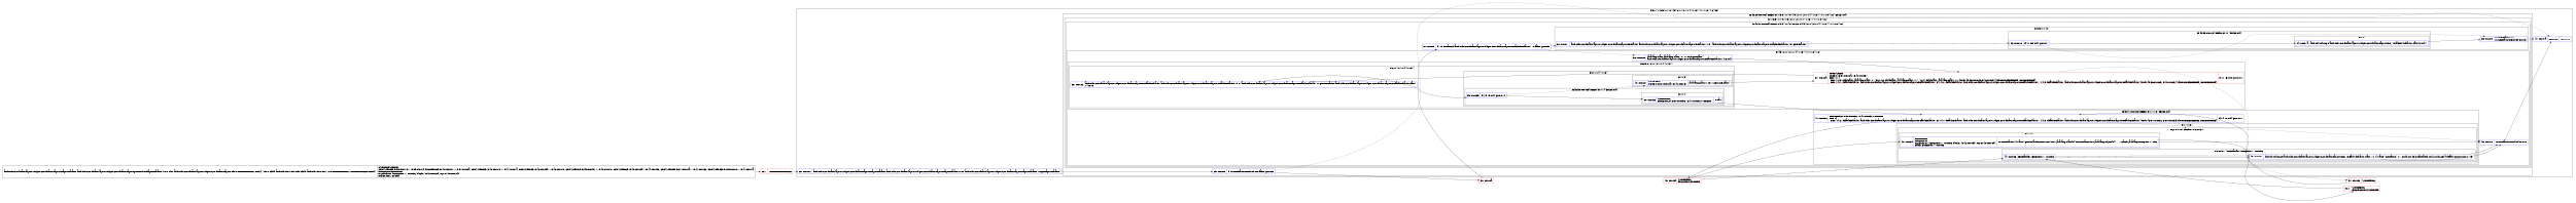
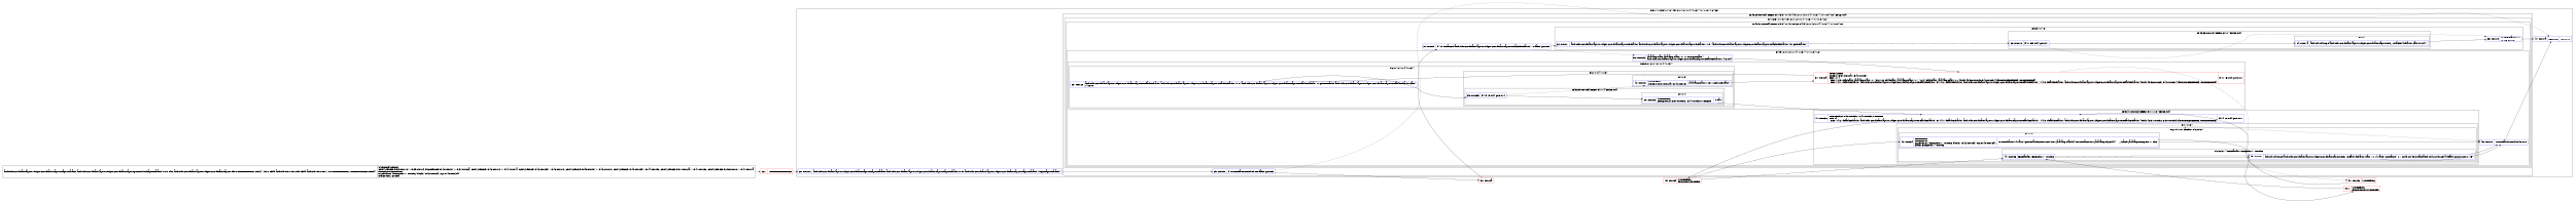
  digraph {
    rankdir=LR
    node [color=blue shape=record]
    n1 [label="{34\:\ 0x001a|android.util.Log.e(androidx.coordinatorlayout.widget.CoordinatorLayout.TAG, \"Attached behavior class is null\")\l}"]
    n2 [label="{33\:\ 0x0018|if (r1 == null) goto L7\l}"]
    n3 [label="{32\:\ 0x0011|androidx.coordinatorlayout.widget.CoordinatorLayout$Behavior androidx.coordinatorlayout.widget.CoordinatorLayout.Behavior r1 = ((androidx.coordinatorlayout.widget.CoordinatorLayout.AttachedBehavior) r9).getBehavior()\l}"]
-   n4 [label="{35\:\ 0x001f|r0.setBehavior(r1)\lr0.mBehaviorResolved = true\l}"]
+   n4 [label="{35\:\ 0x001f|r0.setBehavior(r1)\lr0.top = true\l}"]
    n5 [label="{50\:\ 0x003c|SYNTHETIC\lEDGE_INSN: B:50:0x003c\-\>B:41:0x003c ?: BREAK  \l|break\l}"]
    n6 [label="{39\:\ 0x0035|if (r5 != null) goto L14\l}"]
    n7 [label="{40\:\ 0x0037|LOOP_END\lLOOP:0: B:37:0x002a\-\>B:40:0x0037\l|java.lang.Class r1 = r1.getSuperclass()\l}"]
    n8 [label="{38\:\ 0x002c|androidx.coordinatorlayout.widget.CoordinatorLayout$DefaultBehavior androidx.coordinatorlayout.widget.CoordinatorLayout.DefaultBehavior r5 = (androidx.coordinatorlayout.widget.CoordinatorLayout.DefaultBehavior) r1.getAnnotation(androidx.coordinatorlayout.widget.CoordinatorLayout.DefaultBehavior.class)\lr4 = r5\l}"]
    n9 [color=red label="{37\:\ 0x002a|LOOP_START\lLOOP:0: B:37:0x002a\-\>B:40:0x0037\lPHI: r1 r4 \l  PHI: (r1v3 'childClass' java.lang.Class\<?\>) = (r1v2 'childClass' java.lang.Class\<?\>), (r1v4 'childClass' java.lang.Class\<?\>) binds: [B:36:0x0025, B:40:0x0037] A[DONT_GENERATE, DONT_INLINE]\l  PHI: (r4v1 'defaultBehavior' androidx.coordinatorlayout.widget.CoordinatorLayout$DefaultBehavior) = (r4v0 'defaultBehavior' androidx.coordinatorlayout.widget.CoordinatorLayout$DefaultBehavior), (r4v3 'defaultBehavior' androidx.coordinatorlayout.widget.CoordinatorLayout$DefaultBehavior) binds: [B:36:0x0025, B:40:0x0037] A[DONT_GENERATE, DONT_INLINE]\l|if (r1 != null) goto L11\l}"]
    n10 [label="{42\:\ 0x003f|TRY_ENTER\lTRY_LEAVE\lTryCatch #0 \{Exception \-\> 0x0056, blocks: (B:42:0x003f), top: B:48:0x003f \}\lCatch: Exception \-\> 0x0056\l|r0.setBehavior(r4.value().getDeclaredConstructor(new java.lang.Class[0]).newInstance(new java.lang.Object[0]))     \/\/ Catch: java.lang.Exception \-\> L56\l}"]
    n11 [label="{44\:\ 0x0056|ExcHandler: Exception \-\> 0x0056\l}"]
    n12 [label="{45\:\ 0x0057|android.util.Log.e(androidx.coordinatorlayout.widget.CoordinatorLayout.TAG, \"Default behavior class \" + r4.value().getName() + \" could not be instantiated. Did you forget a default constructor?\", r5)\l}"]
    n13 [label="{41\:\ 0x003c|EDGE_INSN: B:50:0x003c\-\>B:41:0x003c ?: BREAK  \lPHI: r4 \l  PHI: (r4v2 'defaultBehavior' androidx.coordinatorlayout.widget.CoordinatorLayout$DefaultBehavior) = (r4v1 'defaultBehavior' androidx.coordinatorlayout.widget.CoordinatorLayout$DefaultBehavior), (r4v3 'defaultBehavior' androidx.coordinatorlayout.widget.CoordinatorLayout$DefaultBehavior) binds: [B:51:0x003c, B:50:0x003c] A[DONT_GENERATE, DONT_INLINE]\l|if (r4 != null) goto L17\l}"]
    n14 [label="{36\:\ 0x0025|java.lang.Class java.lang.Class\<?\> r1 = r9.getClass()\landroidx.coordinatorlayout.widget.CoordinatorLayout.DefaultBehavior r4 = null\l}"]
    n15 [label="{46\:\ 0x0078|r0.mBehaviorResolved = true\l}"]
    n16 [label="{31\:\ 0x000f|if ((r9 instanceof androidx.coordinatorlayout.widget.CoordinatorLayout.AttachedBehavior) != false) goto L5\l}"]
    n17 [label="{29\:\ 0x0008|if (r0.mBehaviorResolved == false) goto L3\l}"]
    n18 [label="{28\:\ 0x0000|androidx.coordinatorlayout.widget.CoordinatorLayout$LayoutParams androidx.coordinatorlayout.widget.CoordinatorLayout.LayoutParams r0 = (androidx.coordinatorlayout.widget.CoordinatorLayout.LayoutParams) r9.getLayoutParams()\l}"]
    n19 [label="{47\:\ 0x007a|RETURN\l|return r0\l}"]
    n20 [color=red label="{51\:\ 0x003c|SYNTHETIC\l}"]
    n21 [color=red label="{49\:\ ?|SYNTHETIC\lEXC_BOTTOM_SPLITTER\l}"]
    n22 [color=red label="{48\:\ 0x003f|SYNTHETIC\lEXC_TOP_SPLITTER\l}"]
    n23 [color=red label="{30\:\ 0x000a}"]
    n24 [color=red label="{26\:\ ?|MTH_ENTER_BLOCK\l}"]
    n25 [label="{androidx.coordinatorlayout.widget.CoordinatorLayout$LayoutParams androidx.coordinatorlayout.widget.CoordinatorLayout.getResolvedLayoutParams((r8v0 'this' androidx.coordinatorlayout.widget.CoordinatorLayout A[IMMUTABLE_TYPE, THIS]), (r9v0 'child' android.view.View A[D('child' android.view.View), IMMUTABLE_TYPE, METHOD_ARGUMENT]))  | USE_LINES_HINTS\lCROSS_EDGE: B:33:0x0018 \-\> B:35:0x001f, BACK_EDGE: B:40:0x0037 \-\> B:37:0x002a, CROSS_EDGE: B:46:0x0078 \-\> B:47:0x007a, CROSS_EDGE: B:42:0x003f \-\> B:46:0x0078, CROSS_EDGE: B:45:0x0057 \-\> B:46:0x0078, CROSS_EDGE: B:48:0x003f \-\> B:44:0x0056, CROSS_EDGE: B:37:0x002a \-\> B:41:0x003c, CROSS_EDGE: B:29:0x0008 \-\> B:47:0x007a\lINLINE_NOT_NEEDED\lTryCatch #0 \{Exception \-\> 0x0056, blocks: (B:42:0x003f), top: B:48:0x003f \}\lTYPE_VARS: EMPTY\l}" color=""]
    subgraph cluster_1 {
      label="R(3:1|(1:(3:5|(1:7)|8)(4:9|(2:11|(2:(1:14)|(1:13)))|(1:(1:18))|16))|23)"
      n18
      n19
      subgraph cluster_2 {
        label="IF [B:29:0x0008] THEN: R(1:(3:5|(1:7)|8)(4:9|(2:11|(2:(1:14)|(1:13)))|(1:(1:18))|16)) ELSE: null"
        n17
        subgraph cluster_3 {
          label="R(1:(3:5|(1:7)|8)(4:9|(2:11|(2:(1:14)|(1:13)))|(1:(1:18))|16))"
          subgraph cluster_4 {
            label="IF [B:31:0x000f] THEN: R(3:5|(1:7)|8) ELSE: R(4:9|(2:11|(2:(1:14)|(1:13)))|(1:(1:18))|16)"
            n16
            subgraph cluster_5 {
              label="R(3:5|(1:7)|8)"
              n3
              n4
              subgraph cluster_6 {
                label="IF [B:33:0x0018] THEN: R(1:7) ELSE: null"
                n2
                subgraph cluster_7 {
                  label="R(1:7)"
                  n1
                }
              }
            }
            subgraph cluster_8 {
              label="R(4:9|(2:11|(2:(1:14)|(1:13)))|(1:(1:18))|16)"
              n14
              n15
              subgraph cluster_9 {
                label="LOOP:0: (2:11|(2:(1:14)|(1:13)))"
                n9
                subgraph cluster_10 {
                  label="R(2:11|(2:(1:14)|(1:13)))"
                  n8
                  subgraph cluster_11 {
                    label="R(2:(1:14)|(1:13))"
                    subgraph cluster_12 {
                      label="IF [B:39:0x0035] THEN: R(1:14) ELSE: null"
                      n6
                      subgraph cluster_13 {
                        label="R(1:14)"
                        n5
                      }
                    }
                    subgraph cluster_14 {
                      label="R(1:13)"
                      n7
                    }
                  }
                }
              }
              subgraph cluster_15 {
                label="IF [B:41:0x003c] THEN: R(1:(1:18)) ELSE: null"
                n13
                subgraph cluster_16 {
                  label="R(1:(1:18))"
                  subgraph cluster_17 {
                    label="Try: R(1:18) catches: R(2:20|21)"
                    subgraph cluster_18 {
                      label="R(1:18)"
                      n10
                    }
                    subgraph cluster_19 {
                      label="R(2:20|21) | ExcHandler: Exception \-\> 0x0056\l"
                      n11
                      n12
                    }
                  }
                }
              }
            }
          }
        }
      }
    }
    subgraph cluster_20 {
      label="R(2:20|21) | ExcHandler: Exception \-\> 0x0056\l"
    }
    n1 -> n4
    n2 -> n1
    n2 -> n4 [style=dashed]
    n3 -> n2
    n4 -> n19
    n5 -> n13
    n6 -> n5
    n6 -> n7 [style=dashed]
    n7 -> n9
    n8 -> n6
    n9 -> n8
    n9 -> n20 [style=dashed]
    n10 -> n15
    n10 -> n21
    n11 -> n12
    n11 -> n12
    n12 -> n15
    n12 -> n15
    n13 -> n15 [style=dashed]
    n13 -> n22
    n14 -> n9
    n15 -> n19
    n16 -> n3
    n16 -> n14 [style=dashed]
    n17 -> n19 [style=dashed]
    n17 -> n23
    n18 -> n17
    n20 -> n13
    n21 -> n11
    n22 -> n10
    n22 -> n11
    n23 -> n16
    n24 -> n18
    n25 -> n24
  }
